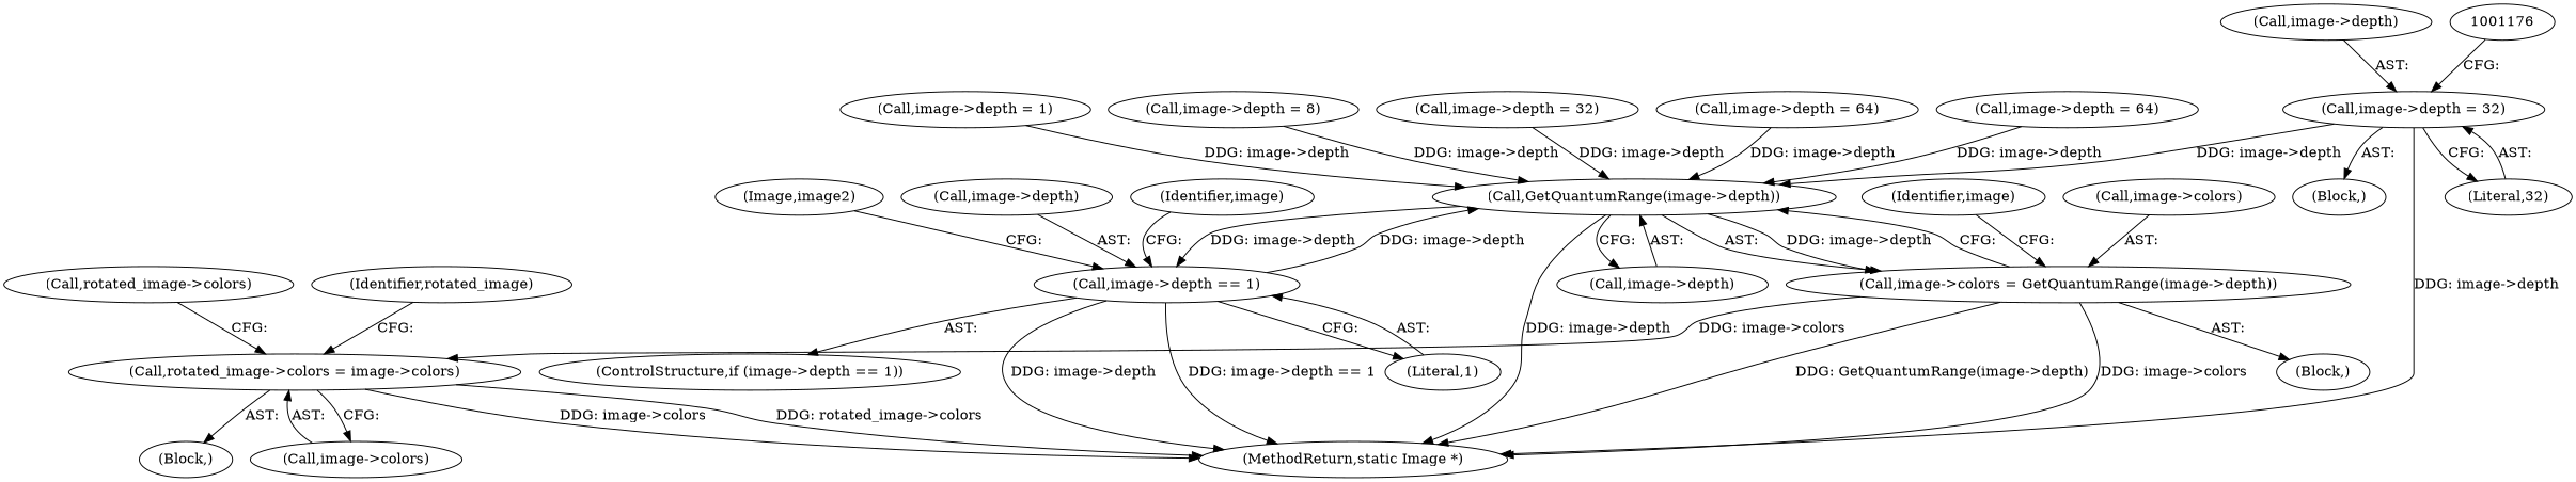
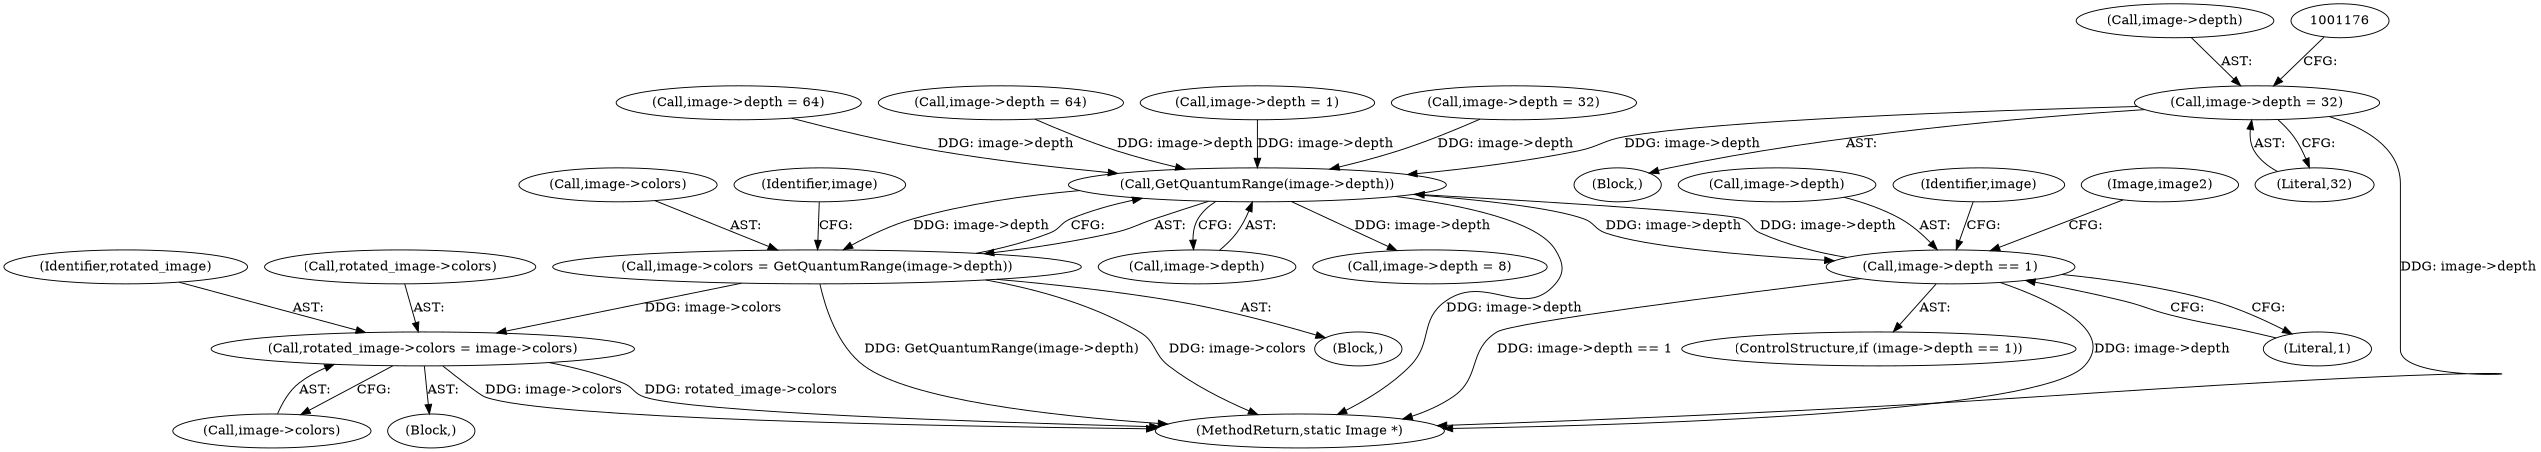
  digraph {
    n1 [label="(Call,image->depth = 32)"]
    n2 [label="(Call,GetQuantumRange(image->depth))"]
    n3 [label="(Block,)"]
    n4 [label="(MethodReturn,static Image *)"]
    n5 [label="(Literal,32)"]
    n6 [label="(Call,image->colors = GetQuantumRange(image->depth))"]
    n7 [label="(Call,image->depth == 1)"]
    n8 [label="(Call,image->depth)"]
    n9 [label="(Call,rotated_image->colors = image->colors)"]
    n10 [label="(Block,)"]
    n11 [label="(ControlStructure,if (image->depth == 1))"]
    n12 [label="(Literal,1)"]
    n13 [label="(Block,)"]
    n14 [label="(Call,image->colors)"]
    n15 [label="(Call,image->depth)"]
    n16 [label="(Identifier,image)"]
    n17 [label="(Call,image->colors)"]
    n18 [label="(Identifier,rotated_image)"]
    n19 [label="(Call,image->depth = 64)"]
    n20 [label="(Identifier,image)"]
    n21 [label="(Call,image->depth = 64)"]
    n22 [label="(Call,image->depth)"]
    n23 [label="(Call,image->depth = 1)"]
    n24 [label="(Image,image2)"]
    n25 [label="(Call,image->depth = 8)"]
    n26 [label="(Call,rotated_image->colors)"]
    n27 [label="(Call,image->depth = 32)"]
    1001176
    n1 -> n2 [label="DDG: image->depth"]
    n1 -> n3 [label="AST: "]
    n1 -> n4 [label="DDG: image->depth"]
    n1 -> n5 [label="CFG: "]
    n2 -> n4 [label="DDG: image->depth"]
    n2 -> n6 [label="AST: "]
    n2 -> n6 [label="DDG: image->depth"]
    n2 -> n7 [label="DDG: image->depth"]
    n2 -> n8 [label="CFG: "]
    n5 -> n1 [label="AST: "]
    n6 -> n2 [label="CFG: "]
    n6 -> n4 [label="DDG: GetQuantumRange(image->depth)"]
    n6 -> n4 [label="DDG: image->colors"]
    n6 -> n9 [label="DDG: image->colors"]
    n6 -> n10 [label="AST: "]
    n7 -> n2 [label="DDG: image->depth"]
    n7 -> n4 [label="DDG: image->depth"]
    n7 -> n4 [label="DDG: image->depth == 1"]
    n7 -> n11 [label="AST: "]
    n7 -> n12 [label="CFG: "]
    n8 -> n2 [label="AST: "]
    n9 -> n4 [label="DDG: image->colors"]
    n9 -> n4 [label="DDG: rotated_image->colors"]
    n9 -> n13 [label="AST: "]
    n9 -> n14 [label="CFG: "]
-   n12 -> n7 [label="AST: "]
+   n12 -> n7 [label="CFG: "]
    n14 -> n9 [label="AST: "]
    n15 -> n7 [label="AST: "]
    n16 -> n6 [label="CFG: "]
    n17 -> n6 [label="AST: "]
-   n18 -> n9 [label="CFG: "]
+   n18 -> n9 [label="AST: "]
    n19 -> n2 [label="DDG: image->depth"]
    n20 -> n7 [label="CFG: "]
    n21 -> n2 [label="DDG: image->depth"]
    n22 -> n1 [label="AST: "]
    n23 -> n2 [label="DDG: image->depth"]
    n24 -> n7 [label="CFG: "]
-   n25 -> n2 [label="DDG: image->depth"]
-   n26 -> n9 [label="CFG: "]
+   n2 -> n25 [label="DDG: image->depth"]
+   n26 -> n9 [label="AST: "]
    n27 -> n2 [label="DDG: image->depth"]
    1001176 -> n1 [label="CFG: "]
  }
